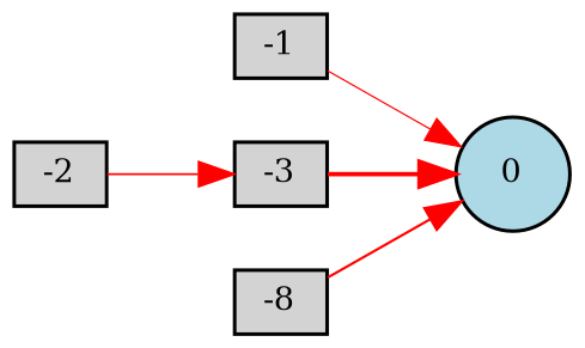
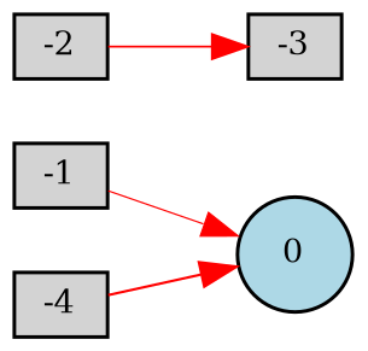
  digraph {
    rankdir=LR
    node [fillcolor=lightgray fontsize=9 shape=box style=filled]
    edge [color=red style=solid]
    -1 [height=0.2 width=0.2]
    0 [fillcolor=lightblue height=0.2 shape=circle width=0.2]
    -2 [height=0.2 width=0.2]
    -3 [height=0.2 width=0.2]
-   -4 [height=0.2 width=0.2 label=-8]
+   -4 [height=0.2 width=0.2]
    -1 -> 0 [penwidth=0.3934160306072725]
    -2 -> -3 [penwidth=0.5554859036537281]
-   -3 -> 0 [penwidth=1.2421915315372143]
    -4 -> 0 [penwidth=0.7005512890551541]
  }
